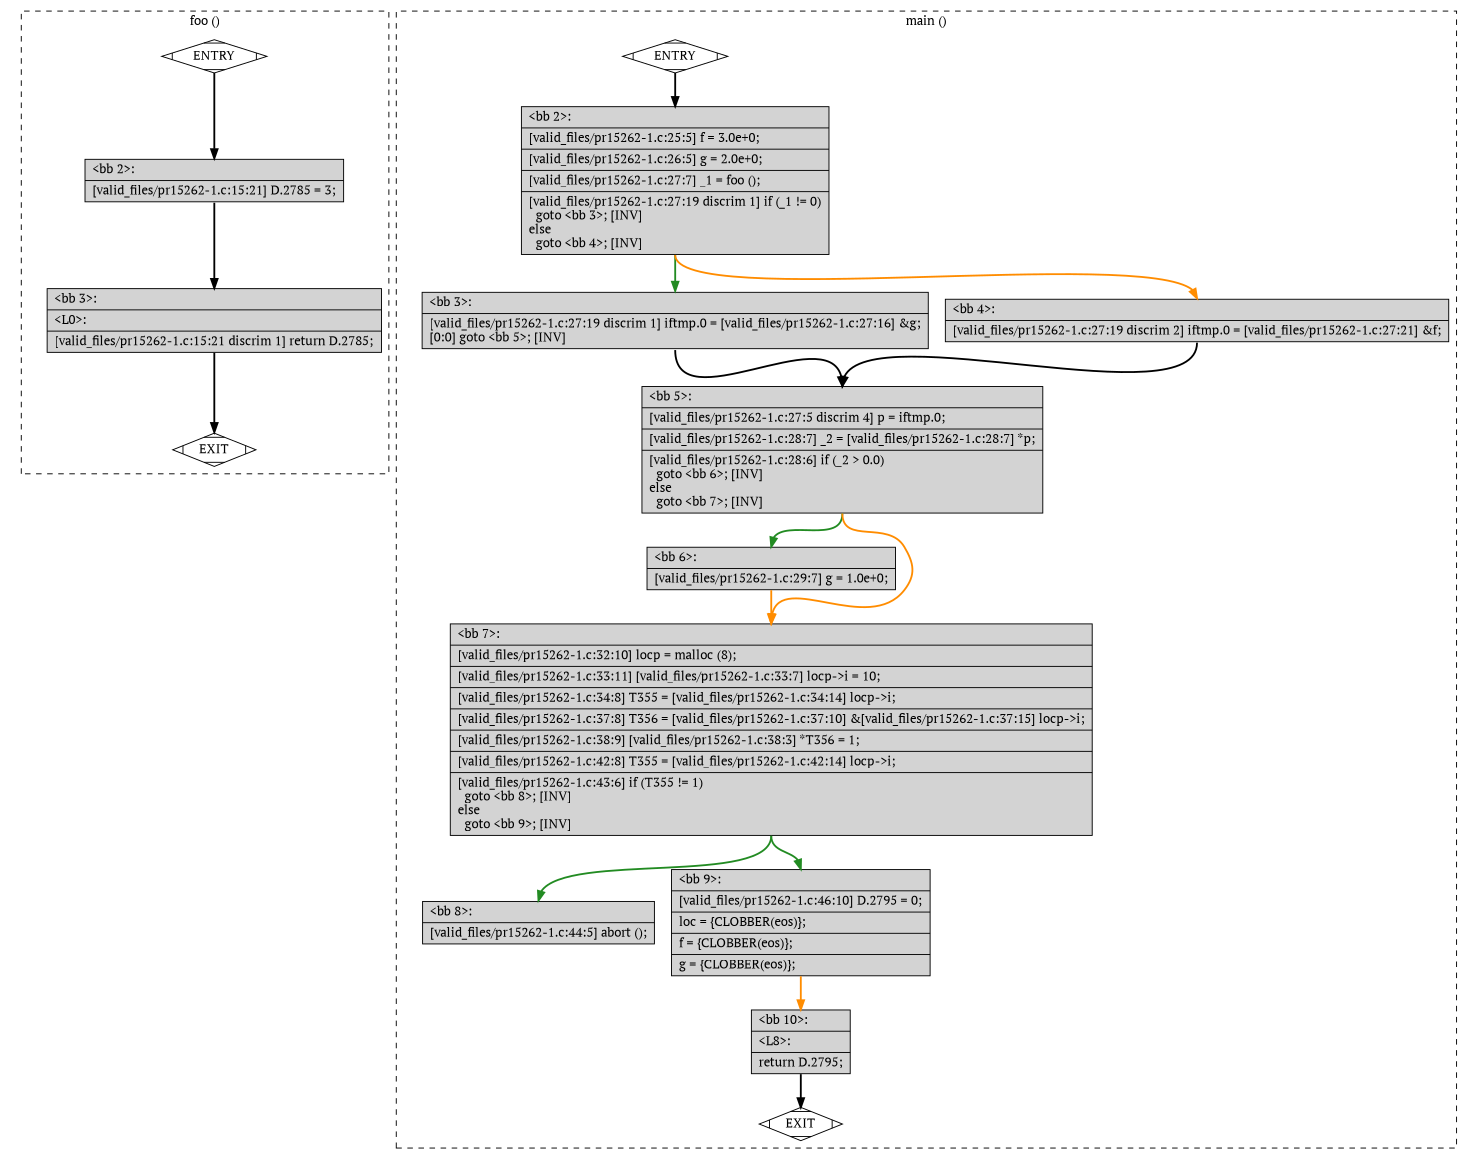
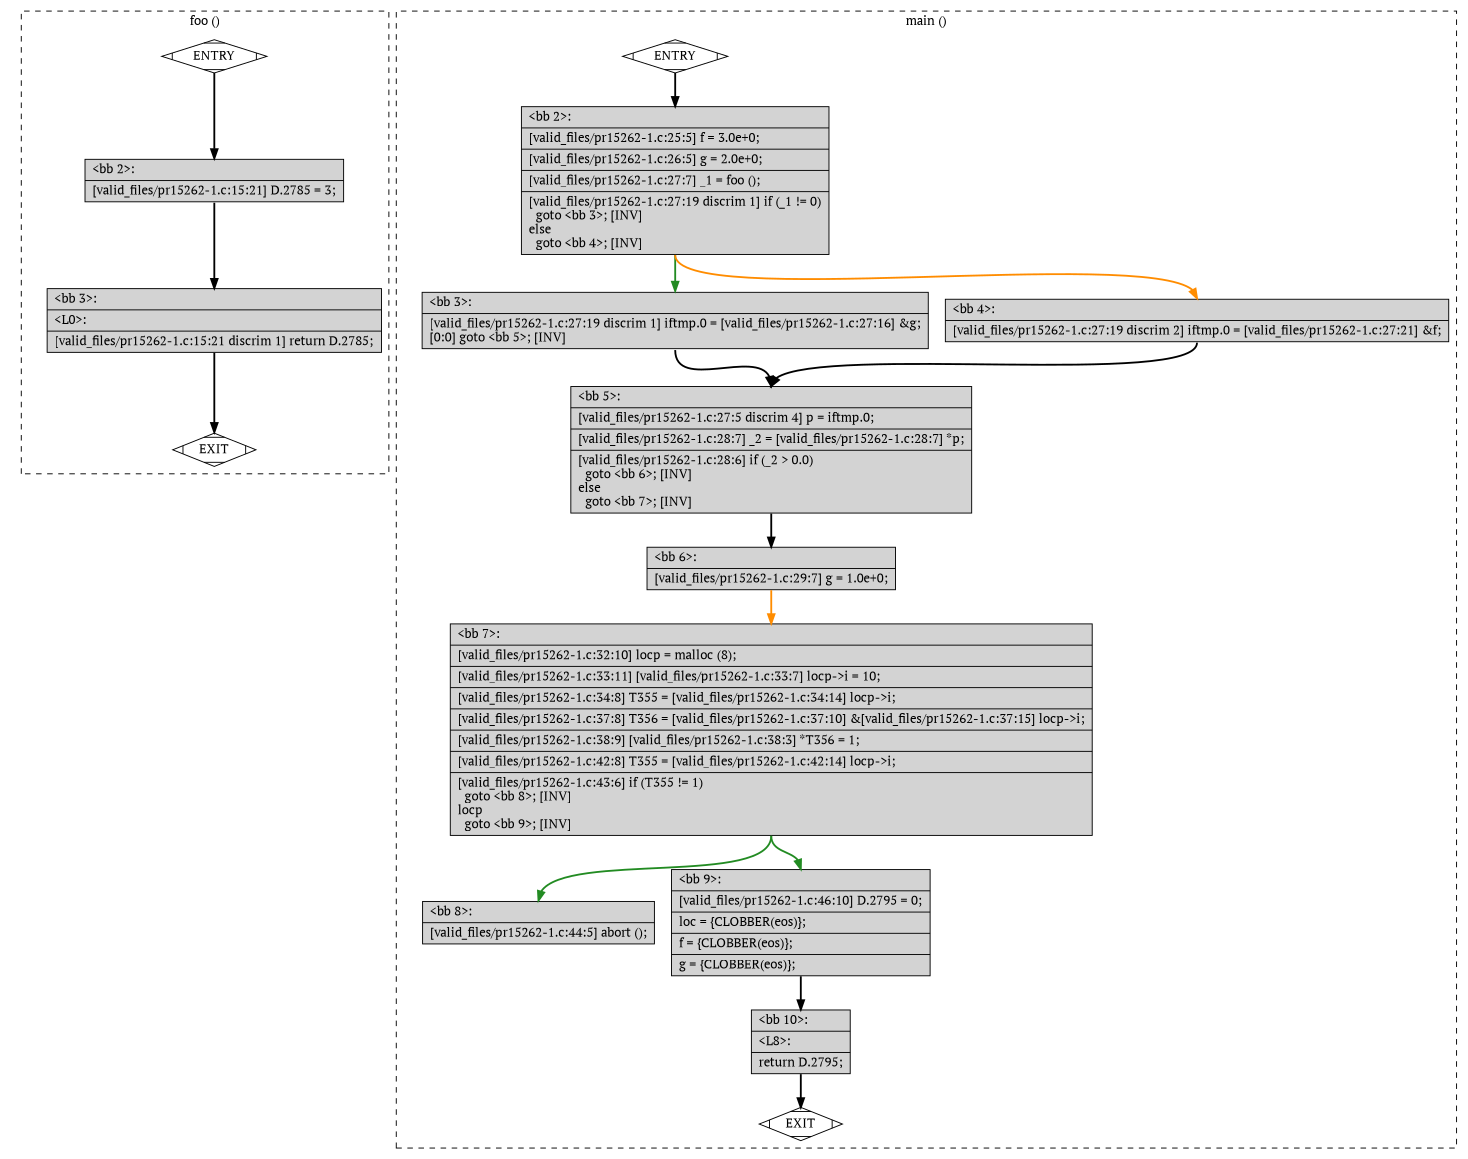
  digraph {
    fontname="PT Serif"
    node [fillcolor=lightgrey fontname="PT Serif" shape=record style=filled]
    edge [constraint=true fontname="PT Serif" headport=n style="solid,bold" tailport=s color=black weight=10]
    n1 [fillcolor=white label=ENTRY shape=Mdiamond]
    n2 [fillcolor=white label=EXIT shape=Mdiamond]
    n3 [label="{\<bb\ 2\>:\l|[valid_files/pr15262-1.c:15:21]\ D.2785\ =\ 3;\l}"]
    n4 [label="{\<bb\ 3\>:\l|\<L0\>:\l|[valid_files/pr15262-1.c:15:21\ discrim\ 1]\ return\ D.2785;\l}"]
    n5 [fillcolor=white label=ENTRY shape=Mdiamond]
    n6 [fillcolor=white label=EXIT shape=Mdiamond]
    n7 [label="{\<bb\ 2\>:\l|[valid_files/pr15262-1.c:25:5]\ f\ =\ 3.0e+0;\l|[valid_files/pr15262-1.c:26:5]\ g\ =\ 2.0e+0;\l|[valid_files/pr15262-1.c:27:7]\ _1\ =\ foo\ ();\l|[valid_files/pr15262-1.c:27:19\ discrim\ 1]\ if\ (_1\ !=\ 0)\l\ \ goto\ \<bb\ 3\>;\ [INV]\lelse\l\ \ goto\ \<bb\ 4\>;\ [INV]\l}"]
    n8 [label="{\<bb\ 3\>:\l|[valid_files/pr15262-1.c:27:19\ discrim\ 1]\ iftmp.0\ =\ [valid_files/pr15262-1.c:27:16]\ &g;\l[0:0]\ goto\ \<bb\ 5\>;\ [INV]\l}"]
    n9 [label="{\<bb\ 4\>:\l|[valid_files/pr15262-1.c:27:19\ discrim\ 2]\ iftmp.0\ =\ [valid_files/pr15262-1.c:27:21]\ &f;\l}"]
    n10 [label="{\<bb\ 5\>:\l|[valid_files/pr15262-1.c:27:5\ discrim\ 4]\ p\ =\ iftmp.0;\l|[valid_files/pr15262-1.c:28:7]\ _2\ =\ [valid_files/pr15262-1.c:28:7]\ *p;\l|[valid_files/pr15262-1.c:28:6]\ if\ (_2\ \>\ 0.0)\l\ \ goto\ \<bb\ 6\>;\ [INV]\lelse\l\ \ goto\ \<bb\ 7\>;\ [INV]\l}"]
    n11 [label="{\<bb\ 6\>:\l|[valid_files/pr15262-1.c:29:7]\ g\ =\ 1.0e+0;\l}"]
-   n12 [label="{\<bb\ 7\>:\l|[valid_files/pr15262-1.c:32:10]\ locp\ =\ malloc\ (8);\l|[valid_files/pr15262-1.c:33:11]\ [valid_files/pr15262-1.c:33:7]\ locp-\>i\ =\ 10;\l|[valid_files/pr15262-1.c:34:8]\ T355\ =\ [valid_files/pr15262-1.c:34:14]\ locp-\>i;\l|[valid_files/pr15262-1.c:37:8]\ T356\ =\ [valid_files/pr15262-1.c:37:10]\ &[valid_files/pr15262-1.c:37:15]\ locp-\>i;\l|[valid_files/pr15262-1.c:38:9]\ [valid_files/pr15262-1.c:38:3]\ *T356\ =\ 1;\l|[valid_files/pr15262-1.c:42:8]\ T355\ =\ [valid_files/pr15262-1.c:42:14]\ locp-\>i;\l|[valid_files/pr15262-1.c:43:6]\ if\ (T355\ !=\ 1)\l\ \ goto\ \<bb\ 8\>;\ [INV]\lelse\l\ \ goto\ \<bb\ 9\>;\ [INV]\l}"]
+   n12 [label="{\<bb\ 7\>:\l|[valid_files/pr15262-1.c:32:10]\ locp\ =\ malloc\ (8);\l|[valid_files/pr15262-1.c:33:11]\ [valid_files/pr15262-1.c:33:7]\ locp-\>i\ =\ 10;\l|[valid_files/pr15262-1.c:34:8]\ T355\ =\ [valid_files/pr15262-1.c:34:14]\ locp-\>i;\l|[valid_files/pr15262-1.c:37:8]\ T356\ =\ [valid_files/pr15262-1.c:37:10]\ &[valid_files/pr15262-1.c:37:15]\ locp-\>i;\l|[valid_files/pr15262-1.c:38:9]\ [valid_files/pr15262-1.c:38:3]\ *T356\ =\ 1;\l|[valid_files/pr15262-1.c:42:8]\ T355\ =\ [valid_files/pr15262-1.c:42:14]\ locp-\>i;\l|[valid_files/pr15262-1.c:43:6]\ if\ (T355\ !=\ 1)\l\ \ goto\ \<bb\ 8\>;\ [INV]\llocp\l\ \ goto\ \<bb\ 9\>;\ [INV]\l}"]
    n13 [label="{\<bb\ 8\>:\l|[valid_files/pr15262-1.c:44:5]\ abort\ ();\l}"]
    n14 [label="{\<bb\ 9\>:\l|[valid_files/pr15262-1.c:46:10]\ D.2795\ =\ 0;\l|loc\ =\ \{CLOBBER(eos)\};\l|f\ =\ \{CLOBBER(eos)\};\l|g\ =\ \{CLOBBER(eos)\};\l}"]
    n15 [label="{\<bb\ 10\>:\l|\<L8\>:\l|return\ D.2795;\l}"]
    subgraph cluster_1 {
      color=black
      label="foo ()"
      style=dashed
      n1
      n2
      n3
      n4
    }
    subgraph cluster_2 {
      color=black
      label="main ()"
      style=dashed
      n5
      n6
      n7
      n8
      n9
      n10
      n11
      n12
      n13
      n14
      n15
    }
    n1 -> n2 [style=invis color="" weight=""]
    n1 -> n3 [weight=100]
    n3 -> n4 [weight=100]
    n4 -> n2
    n5 -> n6 [style=invis color="" weight=""]
    n5 -> n7 [weight=100]
    n7 -> n8 [color=forestgreen]
    n7 -> n9 [color=darkorange]
    n8 -> n10 [weight=100]
    n9 -> n10 [weight=100]
-   n10 -> n11 [color=forestgreen]
-   n10 -> n12 [color=darkorange]
+   n10 -> n11
    n11 -> n12 [color=darkorange weight=100]
    n12 -> n13 [color=forestgreen]
    n12 -> n14 [color=forestgreen]
-   n14 -> n15 [color=darkorange weight=100]
+   n14 -> n15 [weight=100]
    n15 -> n6
  }
